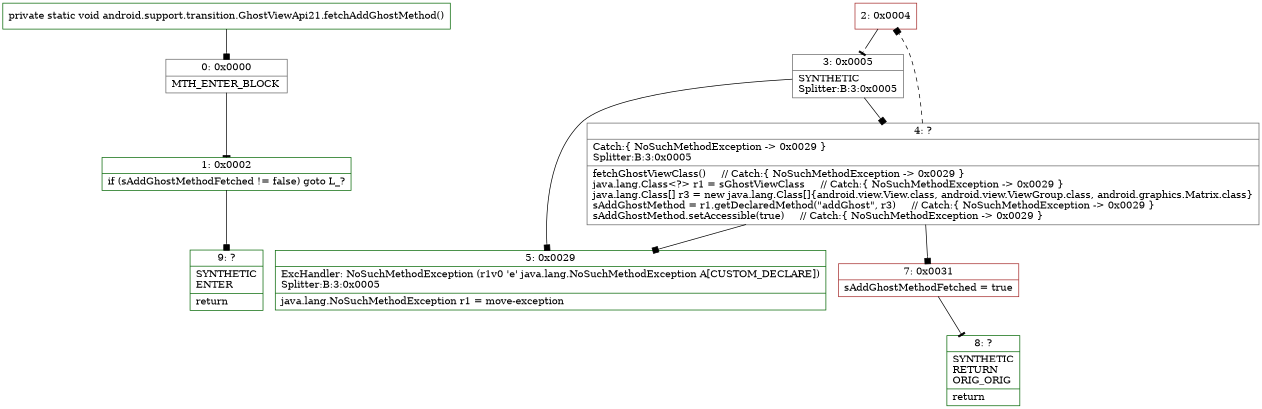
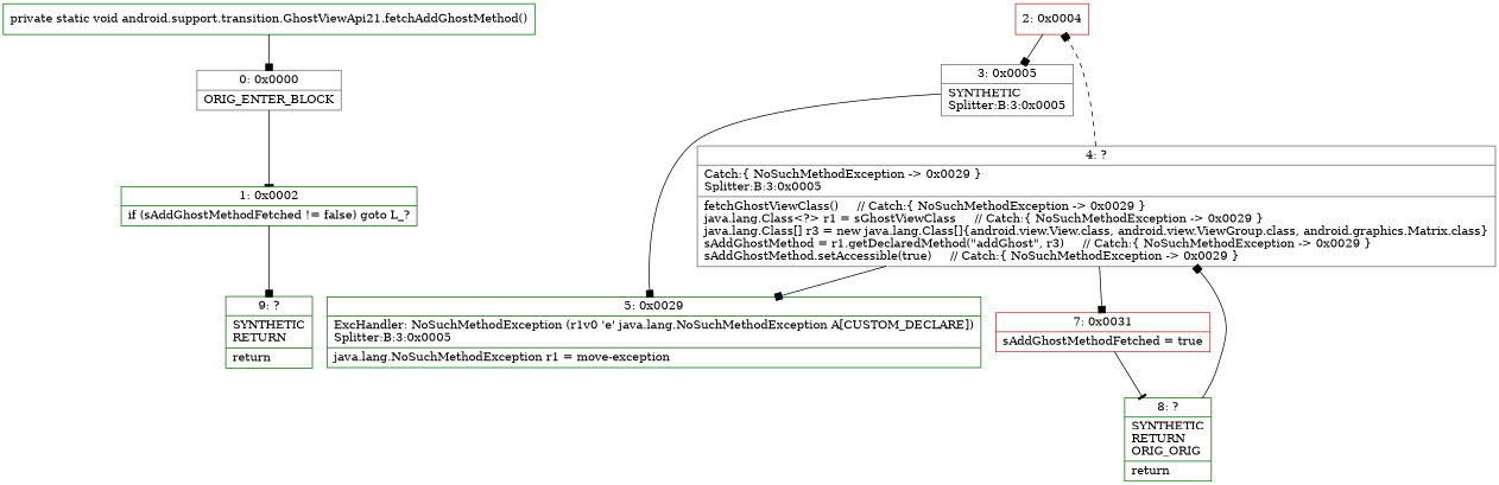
  digraph {
    node [color=darkgreen shape=record]
    edge [arrowhead=box]
-   n1 [color=gray40 label="{0\:\ 0x0000|MTH_ENTER_BLOCK\l}"]
+   n1 [color=gray40 label="{0\:\ 0x0000|ORIG_ENTER_BLOCK\l}"]
    n2 [label="{1\:\ 0x0002|if (sAddGhostMethodFetched != false) goto L_?\l}"]
-   n3 [label="{9\:\ ?|SYNTHETIC\lENTER\l|return\l}"]
+   n3 [label="{9\:\ ?|SYNTHETIC\lRETURN\l|return\l}"]
    n4 [color=brown label="{2\:\ 0x0004}"]
    n5 [color=gray40 label="{3\:\ 0x0005|SYNTHETIC\lSplitter:B:3:0x0005\l}"]
    n6 [color=gray40 label="{4\:\ ?|Catch:\{ NoSuchMethodException \-\> 0x0029 \}\lSplitter:B:3:0x0005\l|fetchGhostViewClass()     \/\/ Catch:\{ NoSuchMethodException \-\> 0x0029 \}\ljava.lang.Class\<?\> r1 = sGhostViewClass     \/\/ Catch:\{ NoSuchMethodException \-\> 0x0029 \}\ljava.lang.Class[] r3 = new java.lang.Class[]\{android.view.View.class, android.view.ViewGroup.class, android.graphics.Matrix.class\}\lsAddGhostMethod = r1.getDeclaredMethod(\"addGhost\", r3)     \/\/ Catch:\{ NoSuchMethodException \-\> 0x0029 \}\lsAddGhostMethod.setAccessible(true)     \/\/ Catch:\{ NoSuchMethodException \-\> 0x0029 \}\l}"]
    n7 [label="{5\:\ 0x0029|ExcHandler: NoSuchMethodException (r1v0 'e' java.lang.NoSuchMethodException A[CUSTOM_DECLARE])\lSplitter:B:3:0x0005\l|java.lang.NoSuchMethodException r1 = move\-exception\l}"]
    n8 [color=brown label="{7\:\ 0x0031|sAddGhostMethodFetched = true\l}"]
    n9 [label="{8\:\ ?|SYNTHETIC\lRETURN\lORIG_ORIG\l|return\l}"]
    n10 [label="{private static void android.support.transition.GhostViewApi21.fetchAddGhostMethod() }"]
    n1 -> n2 [arrowhead=tee]
    n2 -> n3
-   n4 -> n5 [arrowhead=tee]
-   n5 -> n6
+   n4 -> n5
+   n9 -> n6
    n5 -> n7
    n6 -> n4 [style=dashed]
    n6 -> n7
    n6 -> n8
    n8 -> n9 [arrowhead=tee]
    n10 -> n1
  }
